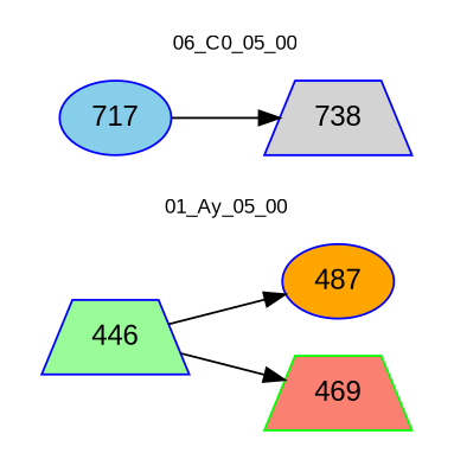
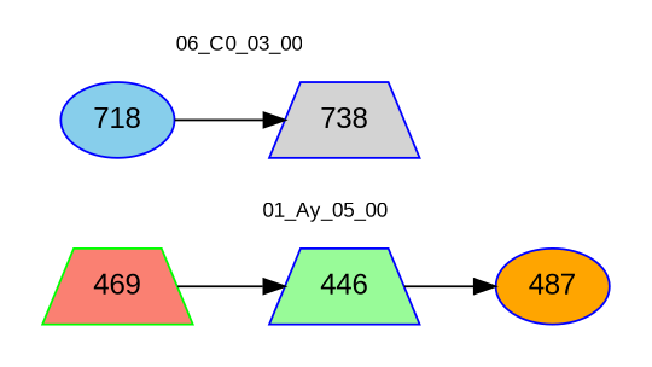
  digraph {
    fontname="Liberation Sans"
    rankdir=LR
    node [color=blue fontname="Liberation Sans" shape=trapezium style=filled]
    edge [color=black fontname="Liberation Sans"]
    n1 [color=green fillcolor=salmon label=469]
    n2 [fillcolor=palegreen label=446]
    n3 [fillcolor=orange label=487 shape=ellipse]
-   n4 [fillcolor=skyblue label=717 shape=ellipse]
+   n4 [fillcolor=skyblue label=718 shape=ellipse]
    n5 [fillcolor=lightgrey label=738]
    subgraph cluster_1 {
      color=white
      fontsize=10
      label="01_Ay_05_00"
      n1
      n2
      n3
    }
    subgraph cluster_2 {
      color=white
      fontsize=10
-     label="06_C0_05_00"
+     label="06_C0_03_00"
      n4
      n5
    }
-   n2 -> n1
+   n1 -> n2
    n2 -> n3
    n4 -> n5
  }
